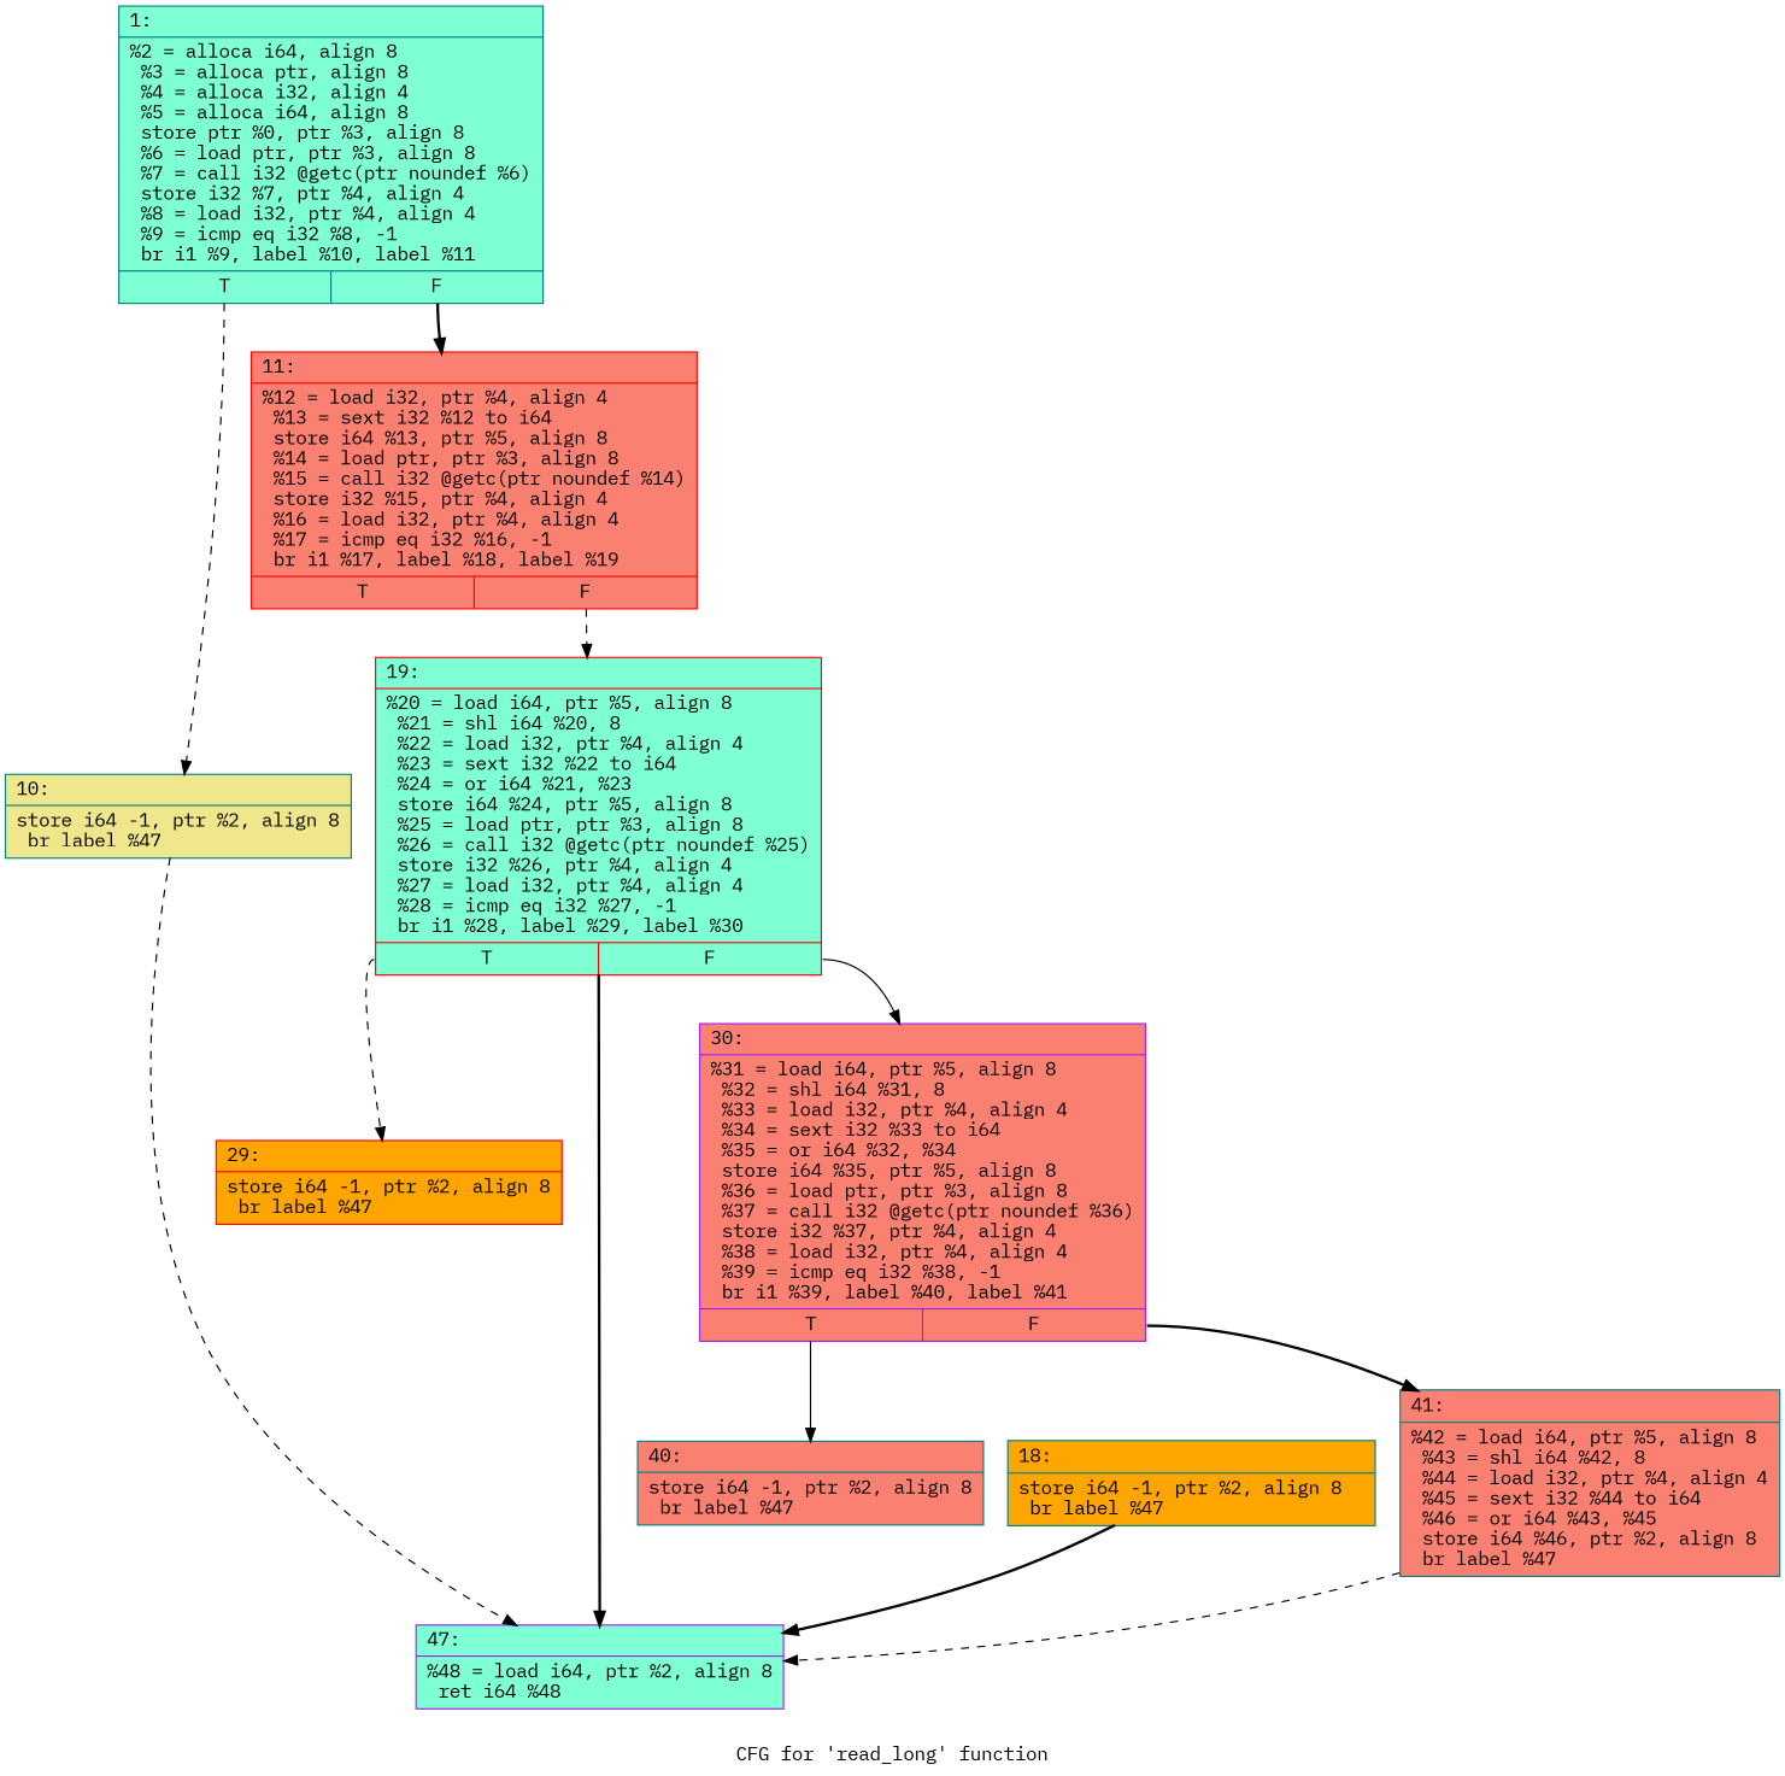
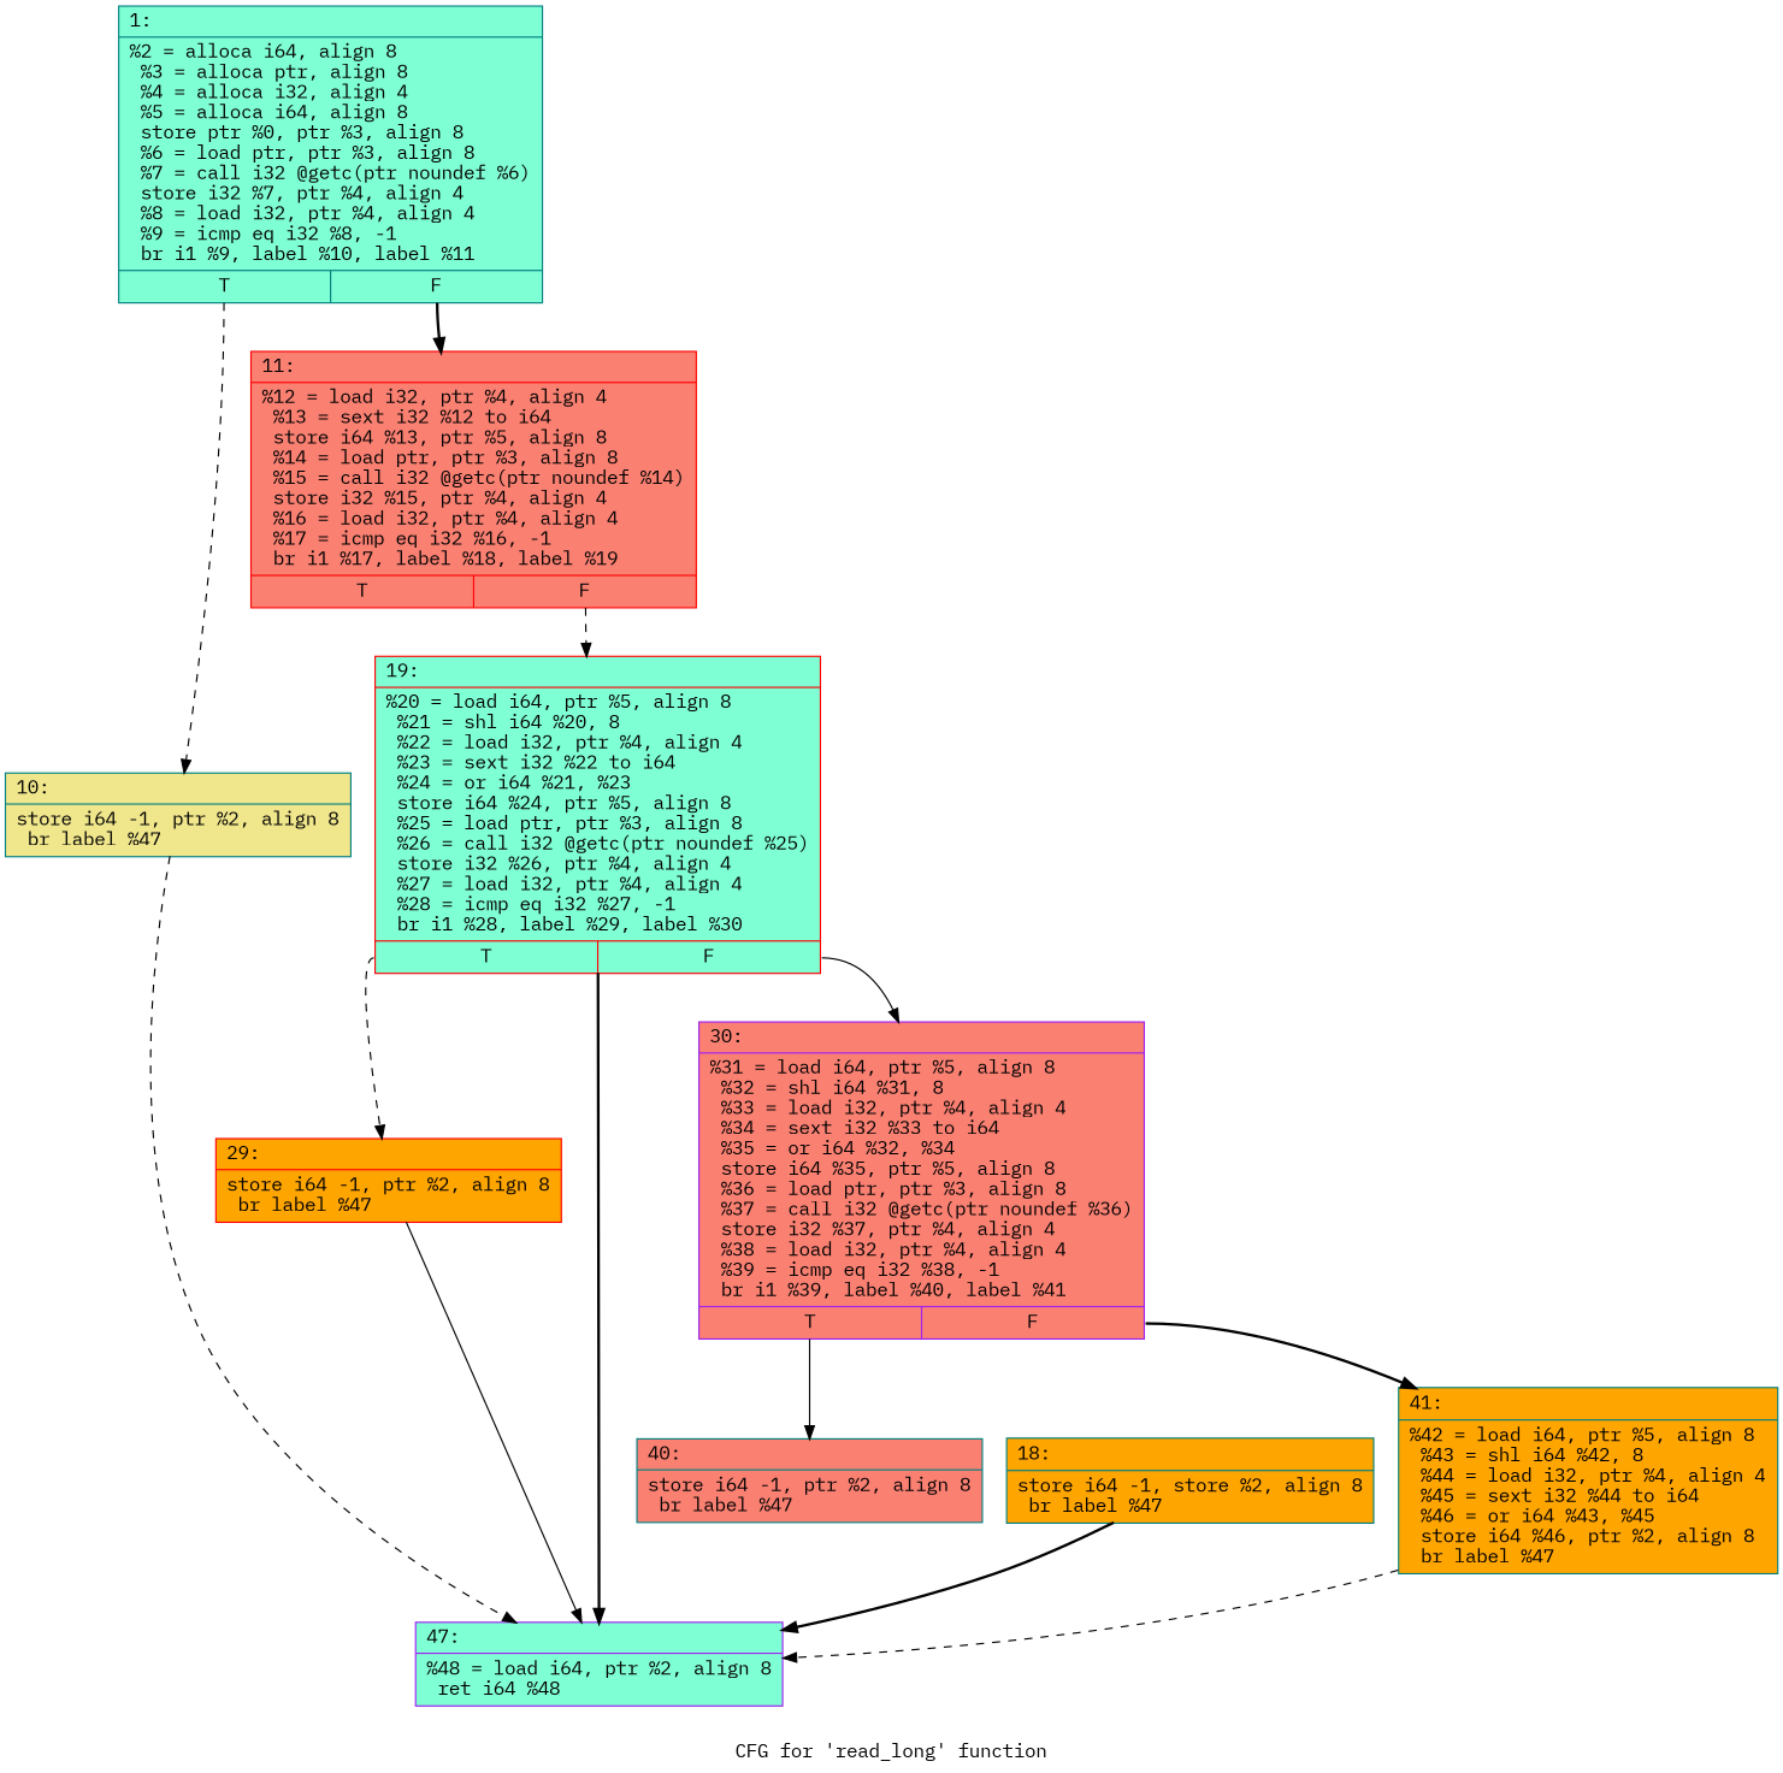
  digraph {
    fontname="IBM Plex Mono"
    label="CFG for 'read_long' function"
    node [color=teal fillcolor=salmon fontname="IBM Plex Mono" shape=record style=filled]
    edge [fontname="IBM Plex Mono" style=dashed]
    n1 [fillcolor=aquamarine label="{1:\l|  %2 = alloca i64, align 8\l  %3 = alloca ptr, align 8\l  %4 = alloca i32, align 4\l  %5 = alloca i64, align 8\l  store ptr %0, ptr %3, align 8\l  %6 = load ptr, ptr %3, align 8\l  %7 = call i32 @getc(ptr noundef %6)\l  store i32 %7, ptr %4, align 4\l  %8 = load i32, ptr %4, align 4\l  %9 = icmp eq i32 %8, -1\l  br i1 %9, label %10, label %11\l|{<s0>T|<s1>F}}"]
    n2 [fillcolor=khaki label="{10:\l|  store i64 -1, ptr %2, align 8\l  br label %47\l}"]
    n3 [color=red label="{11:\l|  %12 = load i32, ptr %4, align 4\l  %13 = sext i32 %12 to i64\l  store i64 %13, ptr %5, align 8\l  %14 = load ptr, ptr %3, align 8\l  %15 = call i32 @getc(ptr noundef %14)\l  store i32 %15, ptr %4, align 4\l  %16 = load i32, ptr %4, align 4\l  %17 = icmp eq i32 %16, -1\l  br i1 %17, label %18, label %19\l|{<s0>T|<s1>F}}"]
    n4 [color=purple fillcolor=aquamarine label="{47:\l|  %48 = load i64, ptr %2, align 8\l  ret i64 %48\l}"]
    n5 [color=red fillcolor=aquamarine label="{19:\l|  %20 = load i64, ptr %5, align 8\l  %21 = shl i64 %20, 8\l  %22 = load i32, ptr %4, align 4\l  %23 = sext i32 %22 to i64\l  %24 = or i64 %21, %23\l  store i64 %24, ptr %5, align 8\l  %25 = load ptr, ptr %3, align 8\l  %26 = call i32 @getc(ptr noundef %25)\l  store i32 %26, ptr %4, align 4\l  %27 = load i32, ptr %4, align 4\l  %28 = icmp eq i32 %27, -1\l  br i1 %28, label %29, label %30\l|{<s0>T|<s1>F}}"]
-   n6 [fillcolor=orange label="{18:\l|  store i64 -1, ptr %2, align 8\l  br label %47\l}"]
+   n6 [fillcolor=orange label="{18:\l|  store i64 -1, store %2, align 8\l  br label %47\l}"]
    n7 [color=red fillcolor=orange label="{29:\l|  store i64 -1, ptr %2, align 8\l  br label %47\l}"]
    n8 [color=purple label="{30:\l|  %31 = load i64, ptr %5, align 8\l  %32 = shl i64 %31, 8\l  %33 = load i32, ptr %4, align 4\l  %34 = sext i32 %33 to i64\l  %35 = or i64 %32, %34\l  store i64 %35, ptr %5, align 8\l  %36 = load ptr, ptr %3, align 8\l  %37 = call i32 @getc(ptr noundef %36)\l  store i32 %37, ptr %4, align 4\l  %38 = load i32, ptr %4, align 4\l  %39 = icmp eq i32 %38, -1\l  br i1 %39, label %40, label %41\l|{<s0>T|<s1>F}}"]
    n9 [label="{40:\l|  store i64 -1, ptr %2, align 8\l  br label %47\l}"]
-   n10 [label="{41:\l|  %42 = load i64, ptr %5, align 8\l  %43 = shl i64 %42, 8\l  %44 = load i32, ptr %4, align 4\l  %45 = sext i32 %44 to i64\l  %46 = or i64 %43, %45\l  store i64 %46, ptr %2, align 8\l  br label %47\l}"]
+   n10 [fillcolor=orange label="{41:\l|  %42 = load i64, ptr %5, align 8\l  %43 = shl i64 %42, 8\l  %44 = load i32, ptr %4, align 4\l  %45 = sext i32 %44 to i64\l  %46 = or i64 %43, %45\l  store i64 %46, ptr %2, align 8\l  br label %47\l}"]
    n1 -> n2 [tailport=s0]
    n1 -> n3 [style=bold tailport=s1]
    n2 -> n4
    n3 -> n5 [tailport=s1]
    n5 -> n4 [style=bold]
    n5 -> n7 [tailport=s0]
    n5 -> n8 [style=solid tailport=s1]
    n6 -> n4 [style=bold]
+   n7 -> n4 [style=solid]
    n8 -> n9 [style=solid tailport=s0]
    n8 -> n10 [style=bold tailport=s1]
    n10 -> n4
  }
